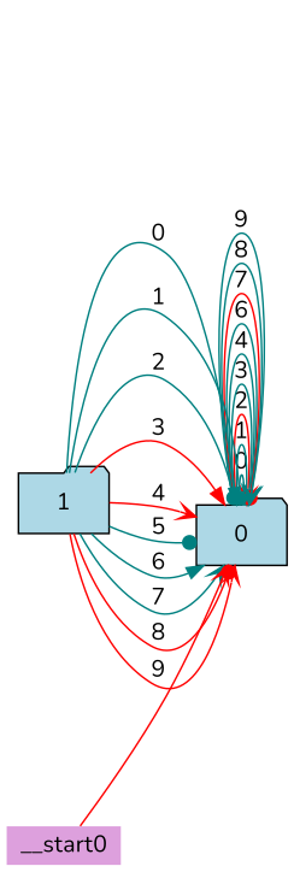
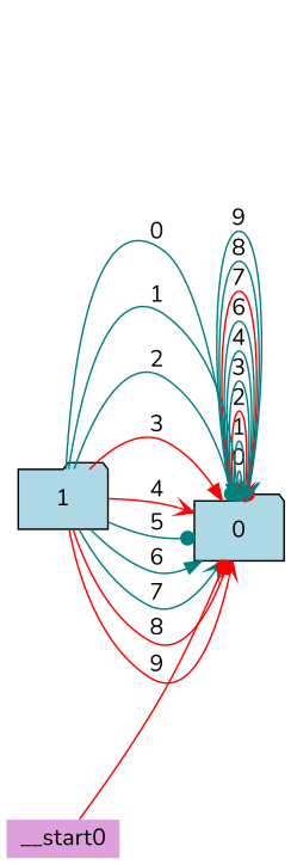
  digraph {
    fontname=Nunito
    rankdir=LR
    node [fillcolor=lightblue fontname=Nunito shape=folder style=filled]
    edge [arrowhead=dot color=teal fontname=Nunito]
    n1 [label=0]
    n2 [label=1]
    __start0 [fillcolor=plum height=0 shape=none width=0]
    n1 -> n1 [label=0]
    n1 -> n1 [label=1]
    n1 -> n1 [arrowhead=vee color=red label=2]
    n1 -> n1 [label=3]
    n1 -> n1 [arrowhead=vee label=4]
    n1 -> n1 [arrowhead=vee label=6]
    n1 -> n1 [color=red label=7]
    n1 -> n1 [arrowhead=vee label=8]
    n1 -> n1 [arrowhead=vee label=9]
    n2 -> n1 [arrowhead=normal label=0]
    n2 -> n1 [label=1]
    n2 -> n1 [label=2]
    n2 -> n1 [arrowhead=normal color=red label=3]
    n2 -> n1 [arrowhead=vee color=red label=4]
    n2 -> n1 [label=5]
    n2 -> n1 [arrowhead=normal label=6]
    n2 -> n1 [arrowhead=vee label=7]
    n2 -> n1 [color=red label=8]
    n2 -> n1 [arrowhead=vee color=red label=9]
-   __start0 -> n1 [arrowhead=vee color=red]
+   __start0 -> n1 [color=red]
  }
